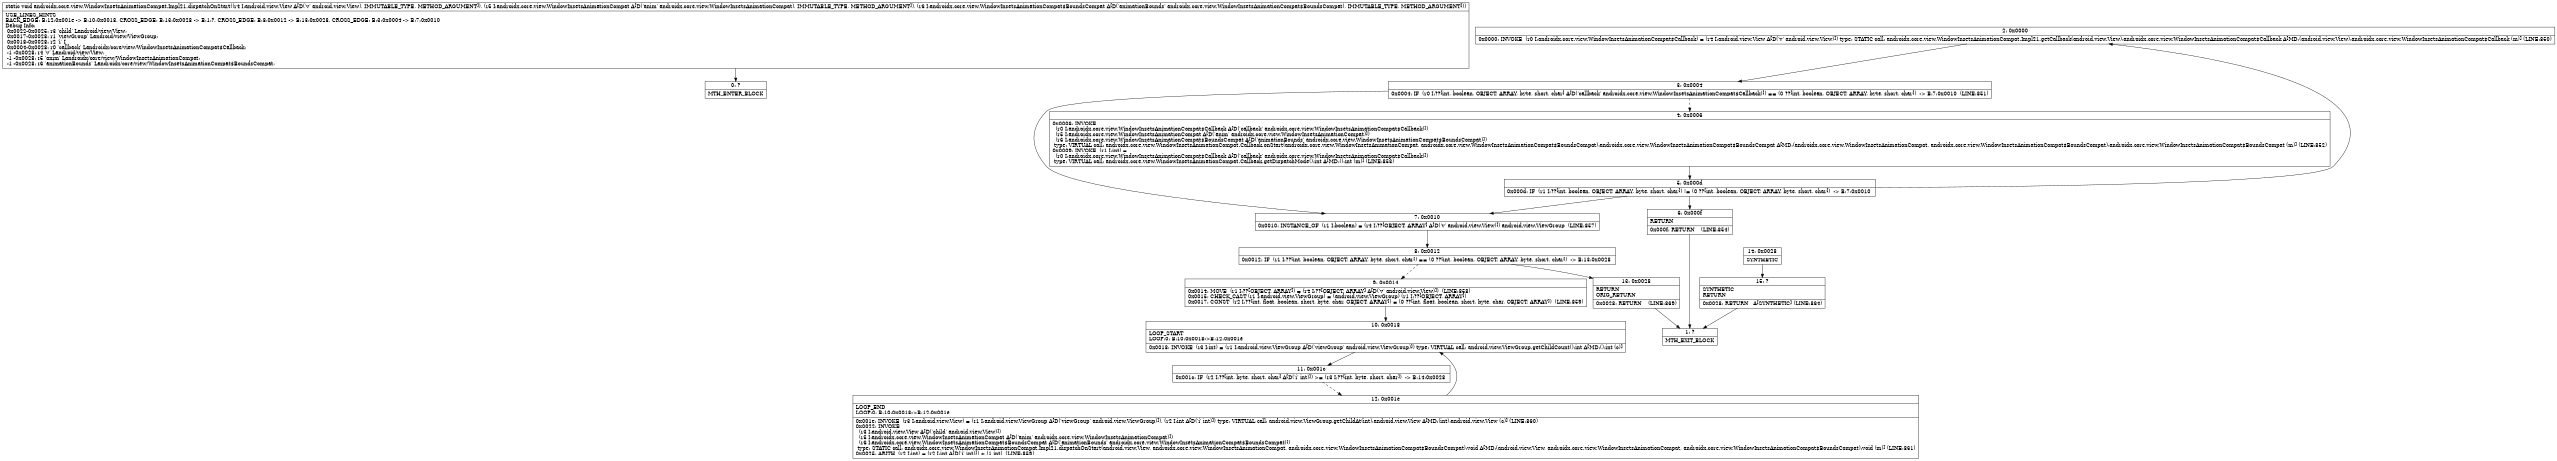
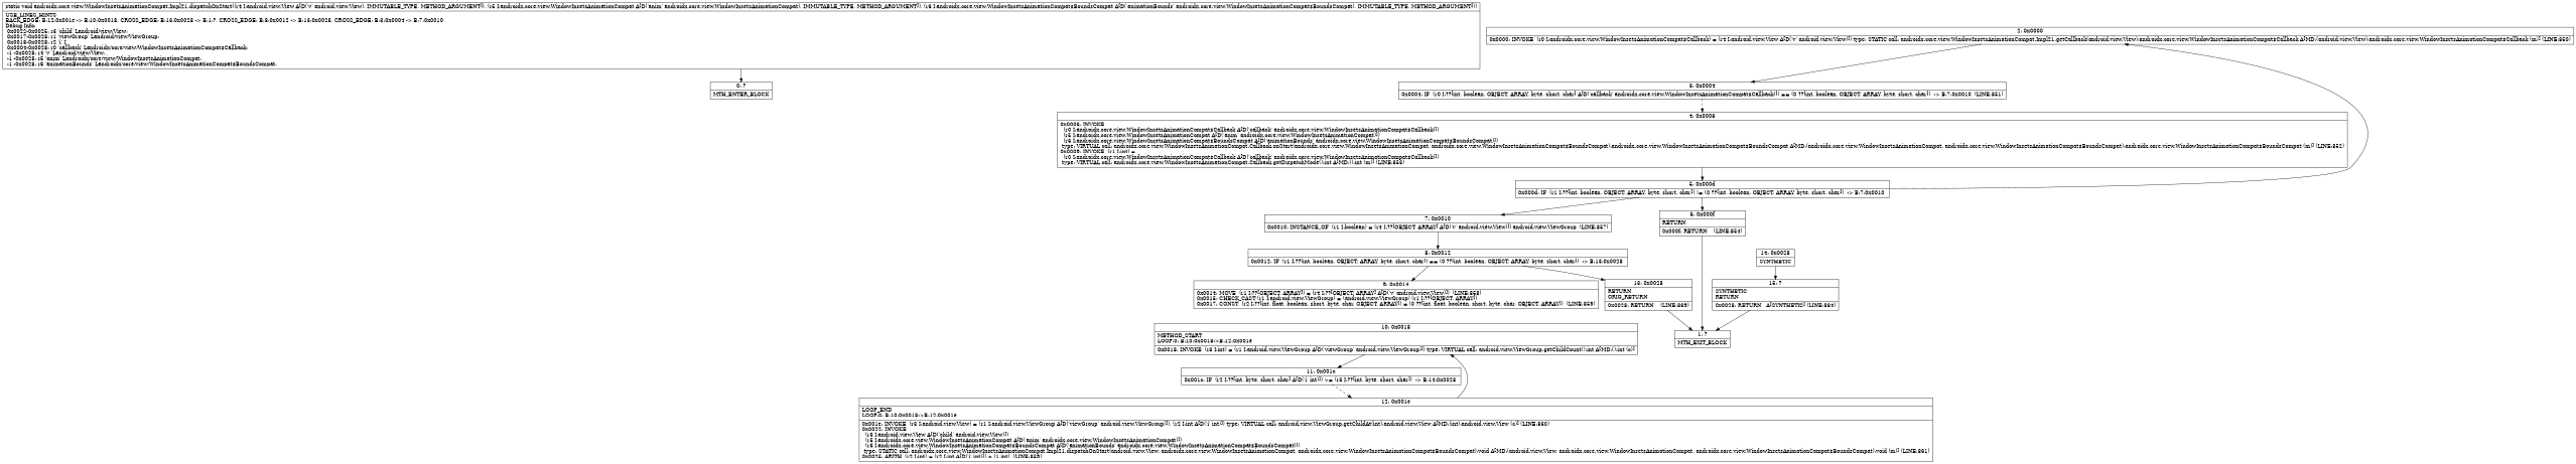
  digraph {
    node [shape=record]
    n1 [label="{0\:\ ?|MTH_ENTER_BLOCK\l}"]
    n2 [label="{2\:\ 0x0000|0x0000: INVOKE  (r0 I:androidx.core.view.WindowInsetsAnimationCompat$Callback) = (r4 I:android.view.View A[D('v' android.view.View)]) type: STATIC call: androidx.core.view.WindowInsetsAnimationCompat.Impl21.getCallback(android.view.View):androidx.core.view.WindowInsetsAnimationCompat$Callback A[MD:(android.view.View):androidx.core.view.WindowInsetsAnimationCompat$Callback (m)] (LINE:850)\l}"]
    n3 [label="{3\:\ 0x0004|0x0004: IF  (r0 I:??[int, boolean, OBJECT, ARRAY, byte, short, char] A[D('callback' androidx.core.view.WindowInsetsAnimationCompat$Callback)]) == (0 ??[int, boolean, OBJECT, ARRAY, byte, short, char])  \-\> B:7:0x0010  (LINE:851)\l}"]
    n4 [label="{4\:\ 0x0006|0x0006: INVOKE  \l  (r0 I:androidx.core.view.WindowInsetsAnimationCompat$Callback A[D('callback' androidx.core.view.WindowInsetsAnimationCompat$Callback)])\l  (r5 I:androidx.core.view.WindowInsetsAnimationCompat A[D('anim' androidx.core.view.WindowInsetsAnimationCompat)])\l  (r6 I:androidx.core.view.WindowInsetsAnimationCompat$BoundsCompat A[D('animationBounds' androidx.core.view.WindowInsetsAnimationCompat$BoundsCompat)])\l type: VIRTUAL call: androidx.core.view.WindowInsetsAnimationCompat.Callback.onStart(androidx.core.view.WindowInsetsAnimationCompat, androidx.core.view.WindowInsetsAnimationCompat$BoundsCompat):androidx.core.view.WindowInsetsAnimationCompat$BoundsCompat A[MD:(androidx.core.view.WindowInsetsAnimationCompat, androidx.core.view.WindowInsetsAnimationCompat$BoundsCompat):androidx.core.view.WindowInsetsAnimationCompat$BoundsCompat (m)] (LINE:852)\l0x0009: INVOKE  (r1 I:int) = \l  (r0 I:androidx.core.view.WindowInsetsAnimationCompat$Callback A[D('callback' androidx.core.view.WindowInsetsAnimationCompat$Callback)])\l type: VIRTUAL call: androidx.core.view.WindowInsetsAnimationCompat.Callback.getDispatchMode():int A[MD:():int (m)] (LINE:853)\l}"]
    n5 [label="{7\:\ 0x0010|0x0010: INSTANCE_OF  (r1 I:boolean) = (r4 I:??[OBJECT, ARRAY] A[D('v' android.view.View)]) android.view.ViewGroup  (LINE:857)\l}"]
    n6 [label="{5\:\ 0x000d|0x000d: IF  (r1 I:??[int, boolean, OBJECT, ARRAY, byte, short, char]) != (0 ??[int, boolean, OBJECT, ARRAY, byte, short, char])  \-\> B:7:0x0010 \l}"]
    n7 [label="{8\:\ 0x0012|0x0012: IF  (r1 I:??[int, boolean, OBJECT, ARRAY, byte, short, char]) == (0 ??[int, boolean, OBJECT, ARRAY, byte, short, char])  \-\> B:13:0x0028 \l}"]
    n8 [label="{6\:\ 0x000f|RETURN\l|0x000f: RETURN    (LINE:854)\l}"]
    n9 [label="{1\:\ ?|MTH_EXIT_BLOCK\l}"]
    n10 [label="{9\:\ 0x0014|0x0014: MOVE  (r1 I:??[OBJECT, ARRAY]) = (r4 I:??[OBJECT, ARRAY] A[D('v' android.view.View)])  (LINE:858)\l0x0015: CHECK_CAST (r1 I:android.view.ViewGroup) = (android.view.ViewGroup) (r1 I:??[OBJECT, ARRAY]) \l0x0017: CONST  (r2 I:??[int, float, boolean, short, byte, char, OBJECT, ARRAY]) = (0 ??[int, float, boolean, short, byte, char, OBJECT, ARRAY])  (LINE:859)\l}"]
    n11 [label="{13\:\ 0x0028|RETURN\lORIG_RETURN\l|0x0028: RETURN    (LINE:869)\l}"]
-   n12 [label="{10\:\ 0x0018|LOOP_START\lLOOP:0: B:10:0x0018\-\>B:12:0x001e\l|0x0018: INVOKE  (r3 I:int) = (r1 I:android.view.ViewGroup A[D('viewGroup' android.view.ViewGroup)]) type: VIRTUAL call: android.view.ViewGroup.getChildCount():int A[MD:():int (c)]\l}"]
+   n12 [label="{10\:\ 0x0018|METHOD_START\lLOOP:0: B:10:0x0018\-\>B:12:0x001e\l|0x0018: INVOKE  (r3 I:int) = (r1 I:android.view.ViewGroup A[D('viewGroup' android.view.ViewGroup)]) type: VIRTUAL call: android.view.ViewGroup.getChildCount():int A[MD:():int (c)]\l}"]
    n13 [label="{11\:\ 0x001c|0x001c: IF  (r2 I:??[int, byte, short, char] A[D('i' int)]) \>= (r3 I:??[int, byte, short, char])  \-\> B:14:0x0028 \l}"]
    n14 [label="{12\:\ 0x001e|LOOP_END\lLOOP:0: B:10:0x0018\-\>B:12:0x001e\l|0x001e: INVOKE  (r3 I:android.view.View) = (r1 I:android.view.ViewGroup A[D('viewGroup' android.view.ViewGroup)]), (r2 I:int A[D('i' int)]) type: VIRTUAL call: android.view.ViewGroup.getChildAt(int):android.view.View A[MD:(int):android.view.View (c)] (LINE:860)\l0x0022: INVOKE  \l  (r3 I:android.view.View A[D('child' android.view.View)])\l  (r5 I:androidx.core.view.WindowInsetsAnimationCompat A[D('anim' androidx.core.view.WindowInsetsAnimationCompat)])\l  (r6 I:androidx.core.view.WindowInsetsAnimationCompat$BoundsCompat A[D('animationBounds' androidx.core.view.WindowInsetsAnimationCompat$BoundsCompat)])\l type: STATIC call: androidx.core.view.WindowInsetsAnimationCompat.Impl21.dispatchOnStart(android.view.View, androidx.core.view.WindowInsetsAnimationCompat, androidx.core.view.WindowInsetsAnimationCompat$BoundsCompat):void A[MD:(android.view.View, androidx.core.view.WindowInsetsAnimationCompat, androidx.core.view.WindowInsetsAnimationCompat$BoundsCompat):void (m)] (LINE:861)\l0x0025: ARITH  (r2 I:int) = (r2 I:int A[D('i' int)]) + (1 int)  (LINE:859)\l}"]
    n15 [label="{14\:\ 0x0028|SYNTHETIC\l}"]
    n16 [label="{15\:\ ?|SYNTHETIC\lRETURN\l|0x0028: RETURN   A[SYNTHETIC] (LINE:864)\l}"]
    n17 [label="{static void androidx.core.view.WindowInsetsAnimationCompat.Impl21.dispatchOnStart((r4 I:android.view.View A[D('v' android.view.View), IMMUTABLE_TYPE, METHOD_ARGUMENT]), (r5 I:androidx.core.view.WindowInsetsAnimationCompat A[D('anim' androidx.core.view.WindowInsetsAnimationCompat), IMMUTABLE_TYPE, METHOD_ARGUMENT]), (r6 I:androidx.core.view.WindowInsetsAnimationCompat$BoundsCompat A[D('animationBounds' androidx.core.view.WindowInsetsAnimationCompat$BoundsCompat), IMMUTABLE_TYPE, METHOD_ARGUMENT]))  | USE_LINES_HINTS\lBACK_EDGE: B:12:0x001e \-\> B:10:0x0018, CROSS_EDGE: B:13:0x0028 \-\> B:1:?, CROSS_EDGE: B:8:0x0012 \-\> B:13:0x0028, CROSS_EDGE: B:3:0x0004 \-\> B:7:0x0010\lDebug Info:\l  0x0022\-0x0025: r3 'child' Landroid\/view\/View;\l  0x0017\-0x0028: r1 'viewGroup' Landroid\/view\/ViewGroup;\l  0x0018\-0x0028: r2 'i' I\l  0x0004\-0x0028: r0 'callback' Landroidx\/core\/view\/WindowInsetsAnimationCompat$Callback;\l  \-1 \-0x0028: r4 'v' Landroid\/view\/View;\l  \-1 \-0x0028: r5 'anim' Landroidx\/core\/view\/WindowInsetsAnimationCompat;\l  \-1 \-0x0028: r6 'animationBounds' Landroidx\/core\/view\/WindowInsetsAnimationCompat$BoundsCompat;\l}"]
    n2 -> n3
    n3 -> n4 [style=dashed]
-   n3 -> n5
    n4 -> n6
    n5 -> n7
    n6 -> n2
    n6 -> n5
    n6 -> n8 [style=solid]
-   n7 -> n10 [style=dashed]
+   n7 -> n10 [style=solid]
    n7 -> n11
    n8 -> n9
-   n10 -> n12
    n11 -> n9
    n12 -> n13
    n13 -> n14 [style=dashed]
    n14 -> n12
    n15 -> n16
    n16 -> n9
    n17 -> n1
  }
